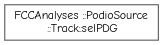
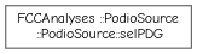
  digraph {
    rankdir=TB
    fontname="Comic Neue"
-   n1 [color=grey40 fillcolor=white fontname="Comic Neue" fontsize=10 height=0.2 label="FCCAnalyses ::PodioSource\l ::Track::selPDG" shape=box style=filled width=0.4]
+   n1 [color=grey40 fillcolor=white fontname="Comic Neue" fontsize=10 height=0.2 label="FCCAnalyses ::PodioSource\l ::PodioSource::selPDG" shape=box style=filled width=0.4]
  }
